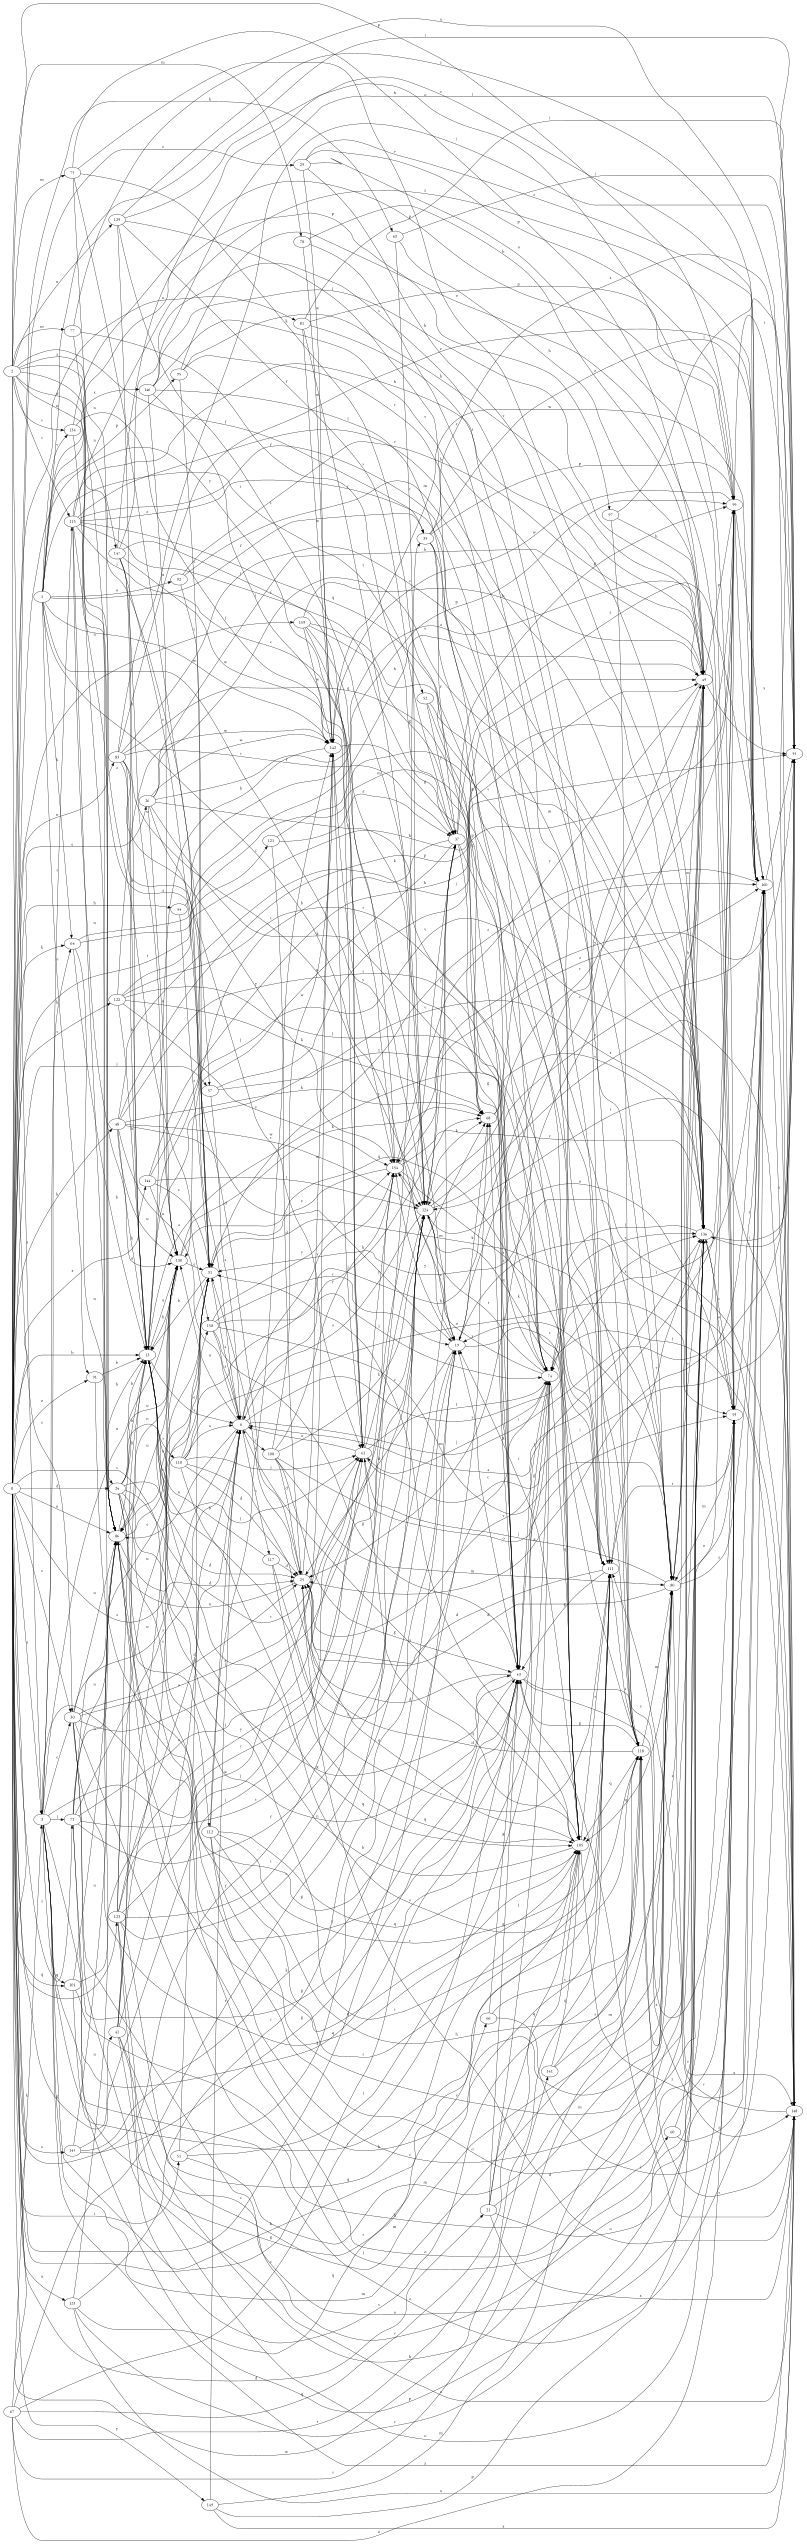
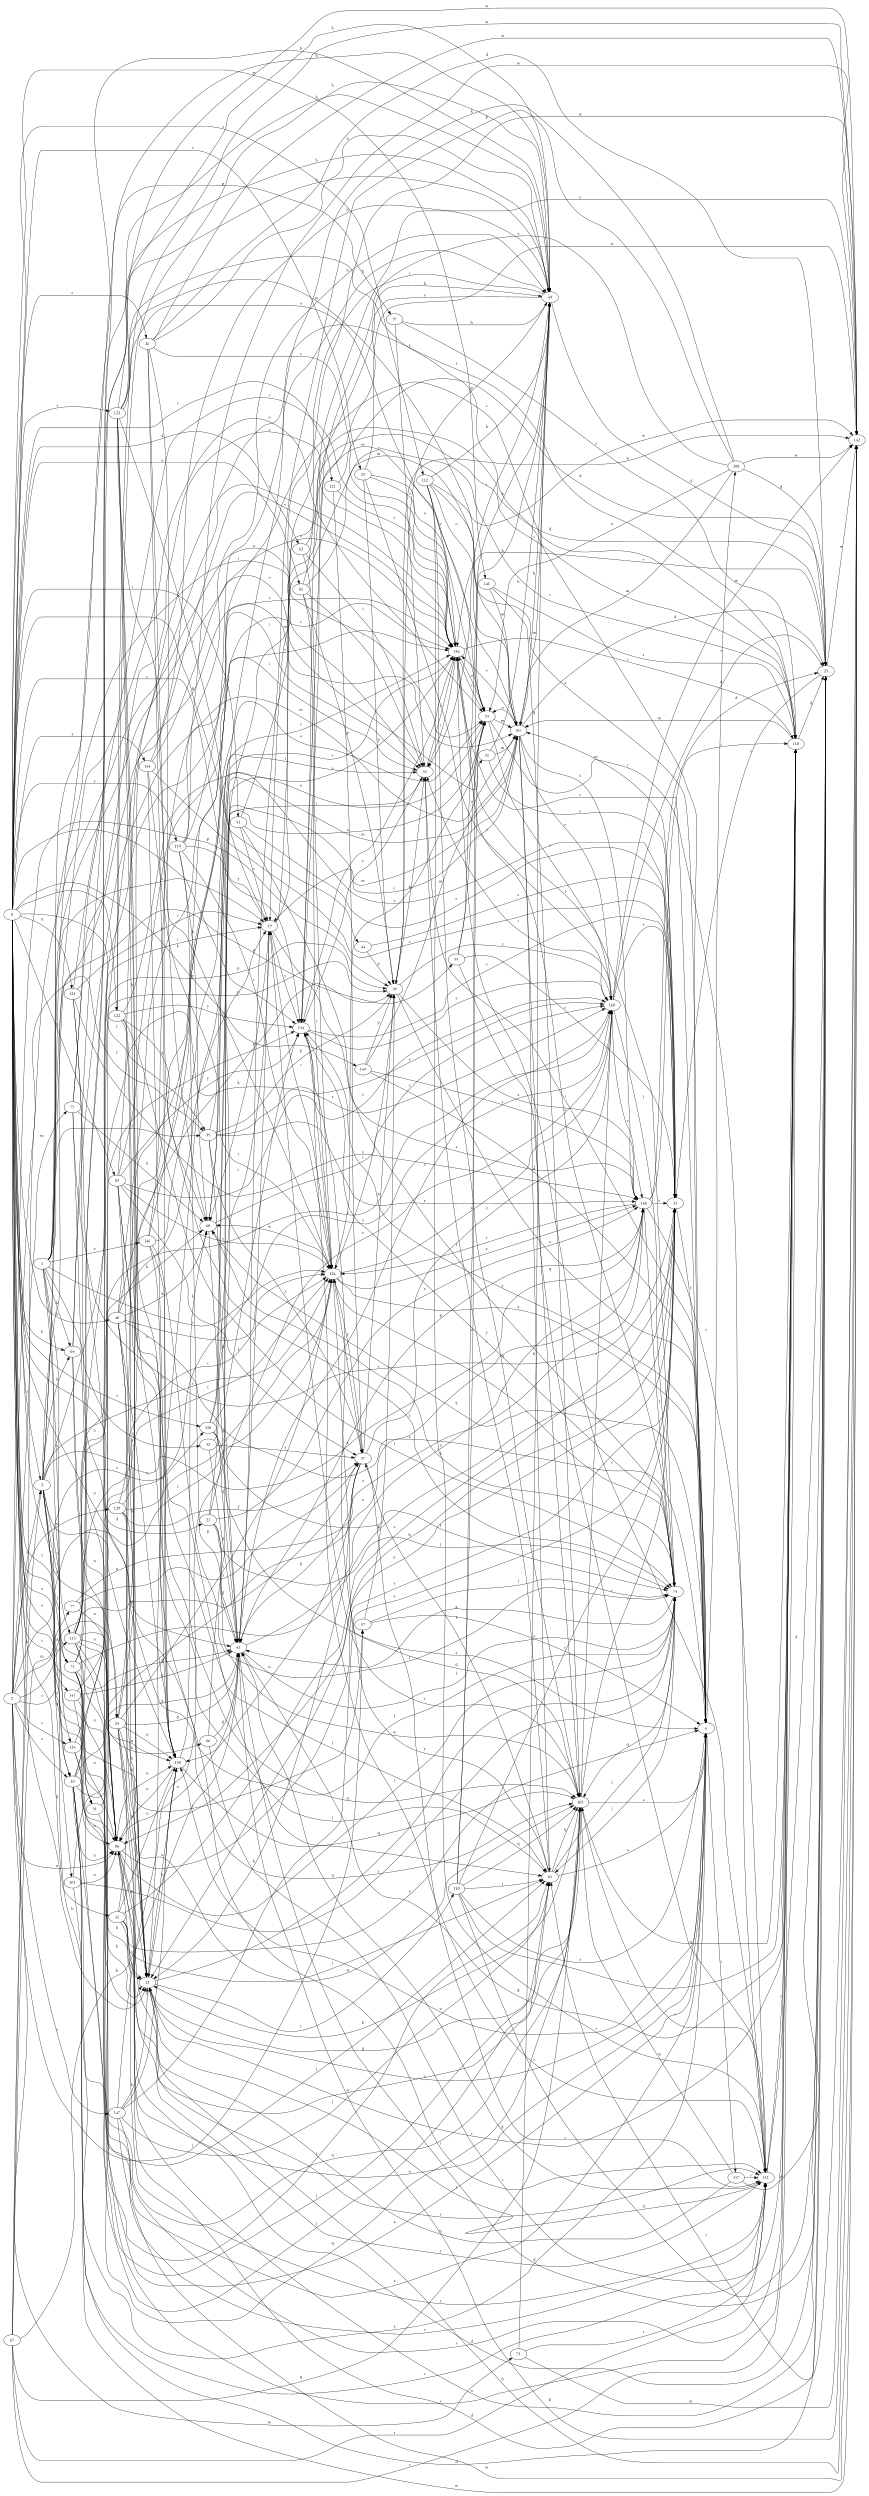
  strict digraph {
    fontname="EB Garamond"
    rankdir=LR
    node [fontname="EB Garamond"]
    edge [fontname="EB Garamond"]
    0
    3
    13
    19
    21
    24
    26
    29
    30
    35
    41
    43
    44
    48
    51
    57
    63
    64
    71
    81
    83
    86
    91
    101
    112
    121
    122
    123
    128
    141
    144
    145
    149
    n34 [label=159]
    154
    158
    124
    113
    49
-   60
    66
    80
    93
    130
    148
    160
    6
    136
    74
    105
    110
    111
    118
    68
    25
    61
    142
    99
    37
    31
    55
    1
    52
    92
    95
    97
    134
    146
    2
    75
    77
    78
    129
    147
    67
    108
    117
    0 -> 3 [label=a]
    0 -> 13 [label=b]
    0 -> 19 [label=c]
    0 -> 21 [label=d]
    0 -> 24 [label=d]
    0 -> 26 [label=e]
    0 -> 29 [label=e]
    0 -> 30 [label=e]
    0 -> 35 [label=f]
    0 -> 41 [label=g]
    0 -> 43 [label=g]
    0 -> 44 [label=h]
    0 -> 48 [label=h]
    0 -> 51 [label=i]
    0 -> 57 [label=j]
    0 -> 63 [label=k]
    0 -> 64 [label=k]
    0 -> 71 [label=l]
    0 -> 81 [label=n]
    0 -> 83 [label=n]
    0 -> 86 [label=n]
    0 -> 91 [label=o]
-   0 -> 101 [label=q]
    0 -> 112 [label=s]
    0 -> 121 [label=t]
    0 -> 122 [label=t]
    0 -> 123 [label=t]
    0 -> 128 [label=u]
    0 -> 141 [label=w]
    0 -> 144 [label=x]
    0 -> 145 [label=x]
    0 -> 149 [label=y]
    0 -> n34 [label=y]
    0 -> 154 [label=y]
    0 -> 158 [label=z]
    3 -> 30 [label=e]
    3 -> 64 [label=k]
    3 -> 71 [label=l]
    3 -> 101 [label=q]
    3 -> 124 [label=t]
    3 -> 113 [label=s]
    3 -> 49 [label=h]
-   3 -> 60 [label=j]
    3 -> 66 [label=k]
    3 -> 80 [label=m]
    3 -> 93 [label=o]
    3 -> 130 [label=u]
    3 -> 148 [label=x]
    3 -> 160 [label=z]
    13 -> 130 [label=u]
    13 -> 6 [label=a]
    13 -> 136 [label=v]
    13 -> 74 [label=l]
    13 -> 105 [label=q]
    13 -> 110 [label=r]
    13 -> 111 [label=r]
    13 -> 118 [label=s]
    19 -> 154 [label=y]
    19 -> 148 [label=x]
    19 -> 118 [label=s]
    19 -> 68 [label=k]
    19 -> 25 [label=d]
    21 -> 43 [label=g]
    21 -> 80 [label=m]
    21 -> 93 [label=o]
    21 -> 148 [label=x]
    21 -> 74 [label=l]
    21 -> 105 [label=q]
    24 -> 13 [label=b]
    24 -> 43 [label=g]
    24 -> 124 [label=t]
    24 -> 93 [label=o]
    24 -> 130 [label=u]
    24 -> 136 [label=v]
    24 -> 111 [label=r]
    24 -> 25 [label=d]
    24 -> 61 [label=j]
    26 -> 49 [label=h]
-   26 -> 93 [label=o]
    26 -> 130 [label=u]
    26 -> 136 [label=v]
    26 -> 74 [label=l]
    26 -> 68 [label=k]
    26 -> 25 [label=d]
    26 -> 142 [label=w]
    29 -> 93 [label=o]
    29 -> 160 [label=z]
    29 -> 136 [label=v]
    29 -> 142 [label=w]
    29 -> 99 [label=p]
    30 -> 86 [label=n]
    30 -> 124 [label=t]
    30 -> 49 [label=h]
    30 -> 148 [label=x]
    30 -> 6 [label=a]
    30 -> 136 [label=v]
    30 -> 105 [label=q]
    30 -> 25 [label=d]
    30 -> 61 [label=j]
    35 -> 43 [label=g]
    35 -> 80 [label=m]
    35 -> 148 [label=x]
    35 -> 160 [label=z]
    35 -> 99 [label=p]
    35 -> 37 [label=f]
    41 -> 13 [label=b]
    41 -> 130 [label=u]
    41 -> 6 [label=a]
    41 -> 105 [label=q]
    41 -> 111 [label=r]
    41 -> 118 [label=s]
    41 -> 31 [label=e]
    43 -> 19 [label=c]
    43 -> 86 [label=n]
    43 -> 148 [label=x]
    43 -> 160 [label=z]
    43 -> 74 [label=l]
    43 -> 25 [label=d]
    44 -> 99 [label=p]
    44 -> 31 [label=e]
    48 -> 13 [label=b]
    48 -> 19 [label=c]
    48 -> 124 [label=t]
    48 -> 130 [label=u]
    48 -> 6 [label=a]
    48 -> 111 [label=r]
    48 -> 68 [label=k]
    48 -> 99 [label=p]
    48 -> 55 [label=i]
    51 -> 19 [label=c]
    51 -> 80 [label=m]
    51 -> 74 [label=l]
    51 -> 31 [label=e]
    57 -> 6 [label=a]
    57 -> 74 [label=l]
    57 -> 99 [label=p]
    63 -> 124 [label=t]
    63 -> 49 [label=h]
    63 -> 55 [label=i]
    64 -> 13 [label=b]
    64 -> 86 [label=n]
    64 -> 49 [label=h]
    64 -> 80 [label=m]
    71 -> 13 [label=b]
    71 -> 43 [label=g]
    71 -> 86 [label=n]
    71 -> 124 [label=t]
    71 -> 6 [label=a]
    71 -> 61 [label=j]
    71 -> 99 [label=p]
-   71 -> 37 [label=f]
    71 -> 31 [label=e]
    81 -> 124 [label=t]
    81 -> 118 [label=s]
    81 -> 142 [label=w]
    81 -> 99 [label=p]
    81 -> 55 [label=i]
    83 -> 13 [label=b]
    83 -> 154 [label=y]
    83 -> 124 [label=t]
    83 -> 160 [label=z]
    83 -> 136 [label=v]
    83 -> 105 [label=q]
    83 -> 61 [label=j]
    83 -> 37 [label=f]
    83 -> 55 [label=i]
    86 -> 13 [label=b]
    86 -> 130 [label=u]
    86 -> 74 [label=l]
    86 -> 105 [label=q]
    86 -> 25 [label=d]
    86 -> 31 [label=e]
    91 -> 13 [label=b]
    91 -> 43 [label=g]
    101 -> 86 [label=n]
    101 -> 154 [label=y]
    101 -> 74 [label=l]
    101 -> 111 [label=r]
    112 -> 49 [label=h]
    112 -> 93 [label=o]
    112 -> 6 [label=a]
    112 -> 136 [label=v]
    112 -> 105 [label=q]
    112 -> 111 [label=r]
    112 -> 142 [label=w]
    121 -> 136 [label=v]
    121 -> 25 [label=d]
    121 -> 37 [label=f]
    122 -> 13 [label=b]
    122 -> 154 [label=y]
    122 -> 49 [label=h]
    122 -> 74 [label=l]
    122 -> 111 [label=r]
    122 -> 68 [label=k]
    122 -> 142 [label=w]
    123 -> 13 [label=b]
    123 -> 19 [label=c]
    123 -> 124 [label=t]
    123 -> 49 [label=h]
    123 -> 80 [label=m]
    123 -> 93 [label=o]
    123 -> 130 [label=u]
    123 -> 6 [label=a]
    123 -> 61 [label=j]
    123 -> 142 [label=w]
    128 -> 19 [label=c]
    128 -> 86 [label=n]
    128 -> 148 [label=x]
    128 -> 136 [label=v]
    128 -> 105 [label=q]
    141 -> 80 [label=m]
    141 -> 105 [label=q]
    141 -> 118 [label=s]
    144 -> 124 [label=t]
    144 -> 49 [label=h]
    144 -> 130 [label=u]
    144 -> 136 [label=v]
    144 -> 31 [label=e]
    145 -> 43 [label=g]
    145 -> 86 [label=n]
    145 -> 68 [label=k]
    145 -> 61 [label=j]
    149 -> 80 [label=m]
    149 -> 148 [label=x]
    149 -> 6 [label=a]
    149 -> 99 [label=p]
    n34 -> 43 [label=g]
    n34 -> 154 [label=y]
+   n34 -> 124 [label=t]
    n34 -> 49 [label=h]
    n34 -> 118 [label=s]
    n34 -> 68 [label=k]
    n34 -> 142 [label=w]
    154 -> 124 [label=t]
    154 -> 160 [label=z]
    154 -> 136 [label=v]
    154 -> 111 [label=r]
    154 -> 31 [label=e]
    158 -> 19 [label=c]
    158 -> 43 [label=g]
    158 -> 154 [label=y]
    158 -> 80 [label=m]
    158 -> 6 [label=a]
    158 -> 74 [label=l]
    124 -> 19 [label=c]
    124 -> 93 [label=o]
    124 -> 148 [label=x]
    124 -> 160 [label=z]
    124 -> 6 [label=a]
    124 -> 105 [label=q]
    124 -> 68 [label=k]
    124 -> 37 [label=f]
    113 -> 19 [label=c]
    113 -> 86 [label=n]
    113 -> 49 [label=h]
    113 -> 130 [label=u]
    113 -> 160 [label=z]
    113 -> 6 [label=a]
    113 -> 136 [label=v]
    113 -> 105 [label=q]
    113 -> 111 [label=r]
    113 -> 118 [label=s]
    113 -> 37 [label=f]
    49 -> 19 [label=c]
    49 -> 154 [label=y]
    49 -> 80 [label=m]
    49 -> 25 [label=d]
    49 -> 99 [label=p]
    49 -> 55 [label=i]
-   60 -> 160 [label=z]
-   60 -> 136 [label=v]
    66 -> 43 [label=g]
    66 -> 118 [label=s]
    66 -> 55 [label=i]
    80 -> 19 [label=c]
    80 -> 49 [label=h]
    80 -> 93 [label=o]
    80 -> 148 [label=x]
    80 -> 160 [label=z]
    80 -> 136 [label=v]
    80 -> 105 [label=q]
    80 -> 25 [label=d]
    80 -> 61 [label=j]
    93 -> 80 [label=m]
    93 -> 160 [label=z]
    93 -> 136 [label=v]
    93 -> 111 [label=r]
    130 -> 13 [label=b]
    130 -> 86 [label=n]
    130 -> 105 [label=q]
    130 -> 68 [label=k]
-   130 -> 31 [label=e]
+   122 -> 31 [label=e]
    148 -> 43 [label=g]
    148 -> 124 [label=t]
    148 -> 74 [label=l]
    148 -> 111 [label=r]
    148 -> 118 [label=s]
    148 -> 25 [label=d]
    148 -> 31 [label=e]
    160 -> 148 [label=x]
    160 -> 74 [label=l]
    160 -> 25 [label=d]
    160 -> 142 [label=w]
    160 -> 31 [label=e]
    160 -> 55 [label=i]
    6 -> 86 [label=n]
    6 -> 154 [label=y]
    6 -> 130 [label=u]
    6 -> 136 [label=v]
    6 -> 68 [label=k]
    6 -> 55 [label=i]
    6 -> 108 [label=r]
    6 -> 117 [label=s]
    136 -> 93 [label=o]
    136 -> 74 [label=l]
    136 -> 118 [label=s]
    136 -> 55 [label=i]
    74 -> 43 [label=g]
    74 -> 154 [label=y]
    74 -> 124 [label=t]
    74 -> 136 [label=v]
    74 -> 105 [label=q]
    74 -> 68 [label=k]
    74 -> 61 [label=j]
    105 -> 13 [label=b]
    105 -> 19 [label=c]
    105 -> 160 [label=z]
    105 -> 6 [label=a]
    105 -> 111 [label=r]
    105 -> 31 [label=e]
    110 -> 49 [label=h]
    110 -> 93 [label=o]
    110 -> 6 [label=a]
    110 -> 105 [label=q]
    110 -> 118 [label=s]
    110 -> 25 [label=d]
    110 -> 61 [label=j]
    110 -> 31 [label=e]
    111 -> 43 [label=g]
    111 -> 136 [label=v]
    111 -> 118 [label=s]
    111 -> 25 [label=d]
    118 -> 43 [label=g]
    118 -> 80 [label=m]
    118 -> 105 [label=q]
    118 -> 25 [label=d]
    68 -> 43 [label=g]
    68 -> 160 [label=z]
    68 -> 136 [label=v]
    25 -> 86 [label=n]
    25 -> 136 [label=v]
    25 -> 142 [label=w]
    25 -> 31 [label=e]
    61 -> 154 [label=y]
    61 -> 6 [label=a]
    61 -> 74 [label=l]
    61 -> 105 [label=q]
    61 -> 37 [label=f]
    61 -> 55 [label=i]
    142 -> 13 [label=b]
    142 -> 43 [label=g]
    142 -> 154 [label=y]
    142 -> 61 [label=j]
    99 -> 124 [label=t]
    99 -> 148 [label=x]
    99 -> 160 [label=z]
    99 -> 6 [label=a]
    99 -> 142 [label=w]
    99 -> 55 [label=i]
    37 -> 13 [label=b]
    37 -> 43 [label=g]
    37 -> 124 [label=t]
    37 -> 130 [label=u]
    37 -> 160 [label=z]
    37 -> 111 [label=r]
    37 -> 99 [label=p]
    31 -> 13 [label=b]
    31 -> 86 [label=n]
    31 -> 80 [label=m]
    31 -> 6 [label=a]
    55 -> 154 [label=y]
    55 -> 136 [label=v]
    1 -> 19 [label=c]
    1 -> 35 [label=f]
    1 -> 64 [label=k]
    1 -> 91 [label=o]
    1 -> 124 [label=t]
    1 -> 142 [label=w]
    1 -> 55 [label=i]
    1 -> 52 [label=i]
    1 -> 92 [label=o]
    1 -> 95 [label=p]
    1 -> 97 [label=p]
    1 -> 134 [label=v]
    1 -> 146 [label=x]
    52 -> 43 [label=g]
    52 -> 136 [label=v]
    52 -> 37 [label=f]
    92 -> 49 [label=h]
    92 -> 80 [label=m]
    92 -> 31 [label=e]
    95 -> 49 [label=h]
    95 -> 93 [label=o]
    95 -> 111 [label=r]
    95 -> 31 [label=e]
    97 -> 49 [label=h]
    97 -> 118 [label=s]
    97 -> 55 [label=i]
    134 -> 86 [label=n]
    134 -> 61 [label=j]
    134 -> 99 [label=p]
    146 -> 49 [label=h]
    146 -> 130 [label=u]
    146 -> 136 [label=v]
    146 -> 74 [label=l]
    146 -> 61 [label=j]
    146 -> 55 [label=i]
    2 -> 3 [label=a]
    2 -> 24 [label=d]
    2 -> 30 [label=e]
    2 -> 35 [label=f]
    2 -> 57 [label=j]
    2 -> 86 [label=n]
    2 -> 158 [label=z]
    2 -> 113 [label=s]
    2 -> 99 [label=p]
    2 -> 134 [label=v]
    2 -> 75 [label=m]
    2 -> 77 [label=m]
    2 -> 78 [label=m]
    2 -> 129 [label=u]
    2 -> 147 [label=x]
    75 -> 86 [label=n]
    75 -> 49 [label=h]
    75 -> 136 [label=v]
    75 -> 68 [label=k]
    75 -> 31 [label=e]
    77 -> 86 [label=n]
    77 -> 148 [label=x]
    77 -> 37 [label=f]
    78 -> 49 [label=h]
    78 -> 111 [label=r]
    78 -> 142 [label=w]
    129 -> 13 [label=b]
    129 -> 124 [label=t]
    129 -> 93 [label=o]
    129 -> 160 [label=z]
    129 -> 74 [label=l]
    129 -> 37 [label=f]
    147 -> 13 [label=b]
    147 -> 130 [label=u]
    147 -> 160 [label=z]
    147 -> 118 [label=s]
    147 -> 61 [label=j]
    147 -> 142 [label=w]
    147 -> 31 [label=e]
    67 -> 3 [label=k]
    67 -> 43 [label=v]
    67 -> 124 [label=t]
    67 -> 93 [label=o]
    67 -> 105 [label=q]
    67 -> 111 [label=r]
    67 -> 118 [label=s]
    108 -> 43 [label=g]
    108 -> 154 [label=y]
    108 -> 80 [label=m]
    108 -> 93 [label=o]
    108 -> 68 [label=k]
    108 -> 25 [label=d]
    108 -> 142 [label=w]
    117 -> 13 [label=b]
    117 -> 105 [label=q]
    117 -> 111 [label=r]
    117 -> 25 [label=d]
  }
